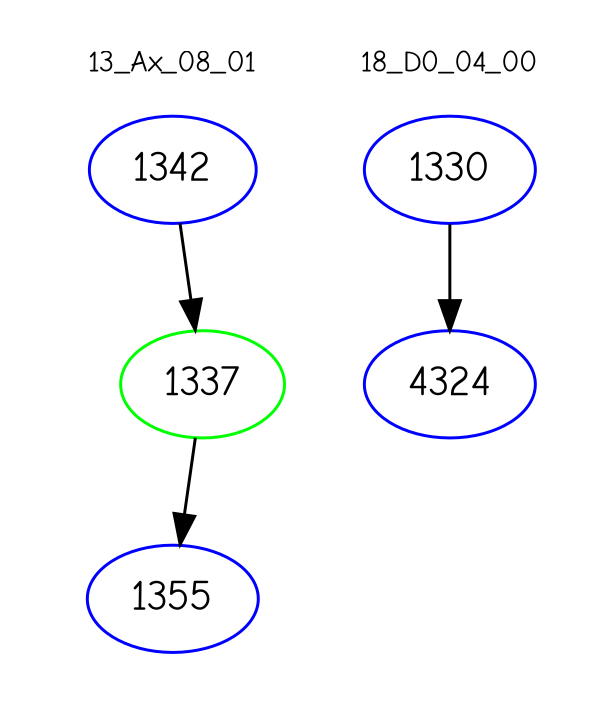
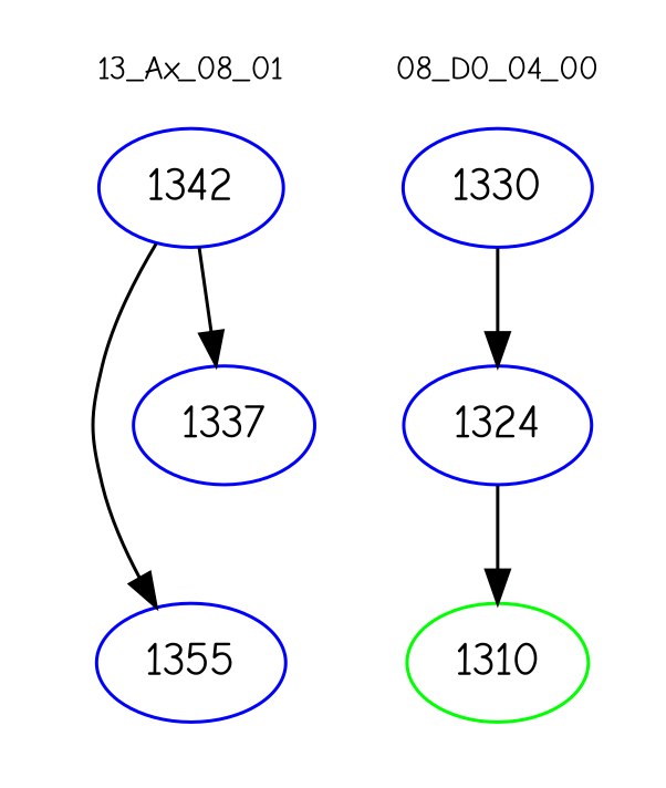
  digraph {
    fontname="Comic Neue"
    node [color=blue fontname="Comic Neue"]
    edge [color=black fontname="Comic Neue"]
    n1 [label=1342]
    n2 [label=1355]
-   n3 [color=green label=1337]
-   n4 [label=4324]
+   n3 [label=1337]
+   n4 [label=1324]
+   n5 [color=green label=1310]
    n6 [label=1330]
    subgraph cluster_1 {
      color=white
      fontsize=10
      label="13_Ax_08_01"
      n1
      n2
      n3
    }
    subgraph cluster_2 {
      color=white
      fontsize=10
-     label="18_D0_04_00"
+     label="08_D0_04_00"
      n4
+     n5
      n6
    }
-   n3 -> n2
+   n1 -> n2
    n1 -> n3
+   n4 -> n5
    n6 -> n4
  }
